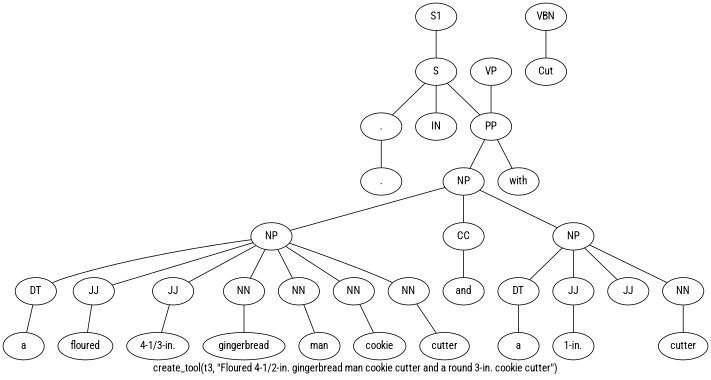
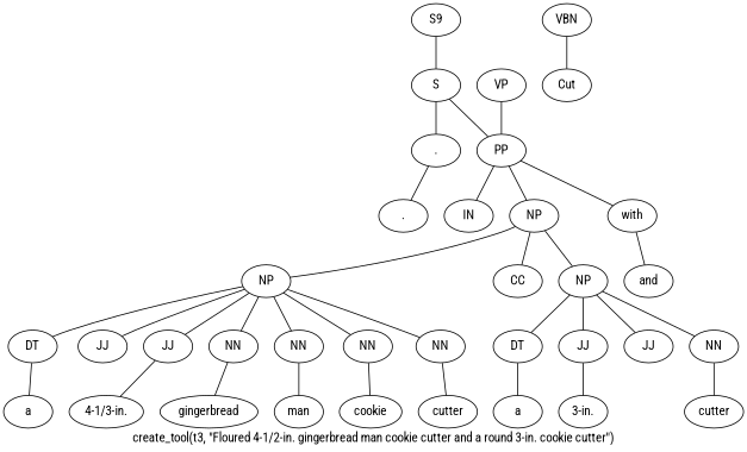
  graph {
    fontname="Roboto Condensed"
    label="create_tool(t3, \"Floured 4-1/2-in. gingerbread man cookie cutter and a round 3-in. cookie cutter\")"
    node [fontname="Roboto Condensed"]
    edge [fontname="Roboto Condensed"]
-   n1 [label=S1]
+   n1 [label=S9]
    n2 [label=S]
    n3 [label="."]
    n4 [label=PP]
    n5 [label=VP]
    n6 [label="."]
    n7 [label=VBN]
    n8 [label=Cut]
    n9 [label=IN]
    n10 [label=NP]
    n11 [label=with]
    n12 [label=NP]
    n13 [label=CC]
    n14 [label=NP]
    n15 [label=DT]
    n16 [label=JJ]
    n17 [label=JJ]
    n18 [label=NN]
    n19 [label=NN]
    n20 [label=NN]
    n21 [label=NN]
    n22 [label=and]
    n23 [label=DT]
    n24 [label=JJ]
    n25 [label=JJ]
    n26 [label=NN]
    n27 [label=a]
-   n28 [label=floured]
    n29 [label="4-1/3-in."]
    n30 [label=gingerbread]
    n31 [label=man]
    n32 [label=cookie]
    n33 [label=cutter]
    n34 [label=a]
-   n35 [label="1-in."]
+   n35 [label="3-in."]
    n36 [label=cutter]
    n1 -- n2
    n2 -- n3
    n2 -- n4
    n3 -- n6
-   n2 -- n9
+   n4 -- n9
    n4 -- n10
    n4 -- n11
    n5 -- n4
    n7 -- n8
    n10 -- n12
    n10 -- n13
    n10 -- n14
    n12 -- n15
    n12 -- n16
    n12 -- n17
    n12 -- n18
    n12 -- n19
    n12 -- n20
    n12 -- n21
-   n13 -- n22
+   n11 -- n22
    n14 -- n23
    n14 -- n24
    n14 -- n25
    n14 -- n26
    n15 -- n27
-   n16 -- n28
    n17 -- n29
    n18 -- n30
    n19 -- n31
    n20 -- n32
    n21 -- n33
    n23 -- n34
    n24 -- n35
    n26 -- n36
  }
